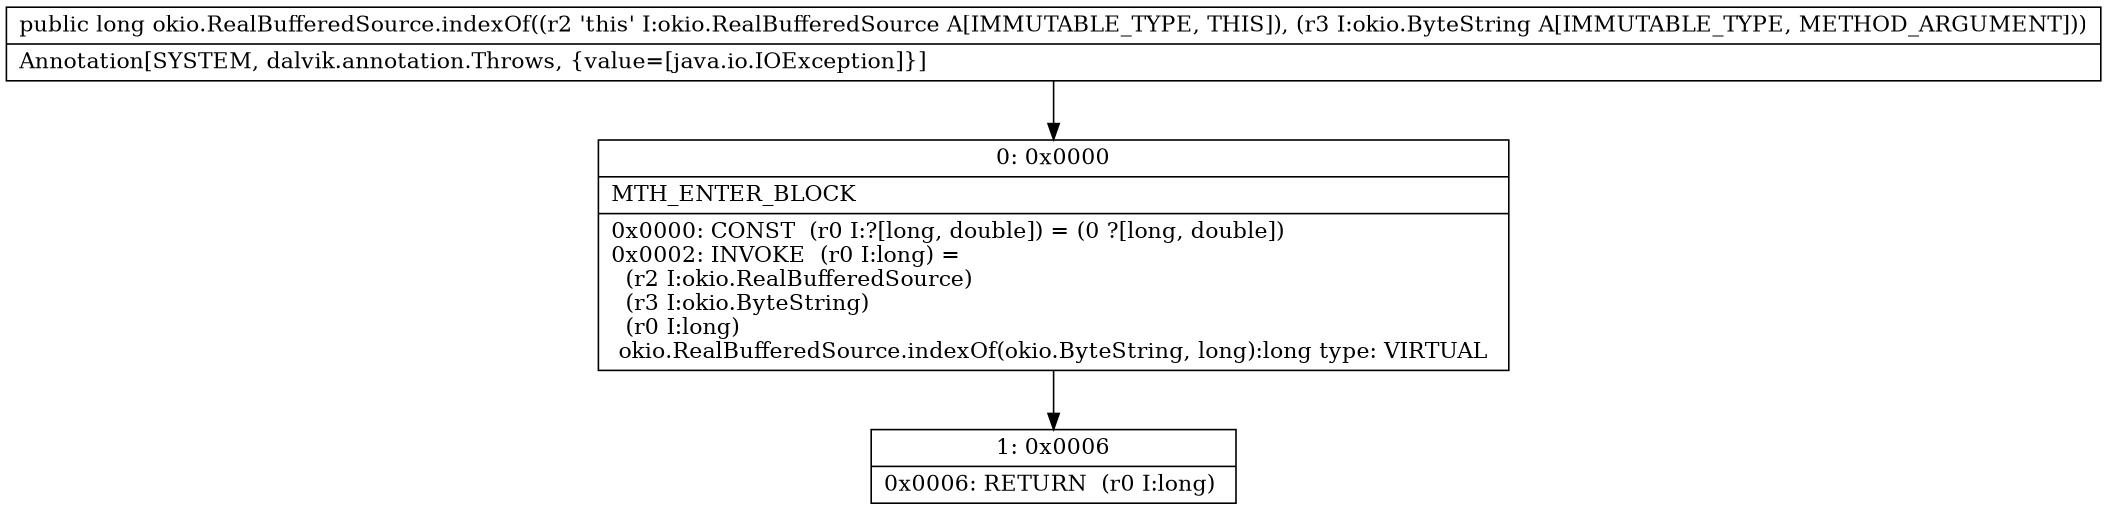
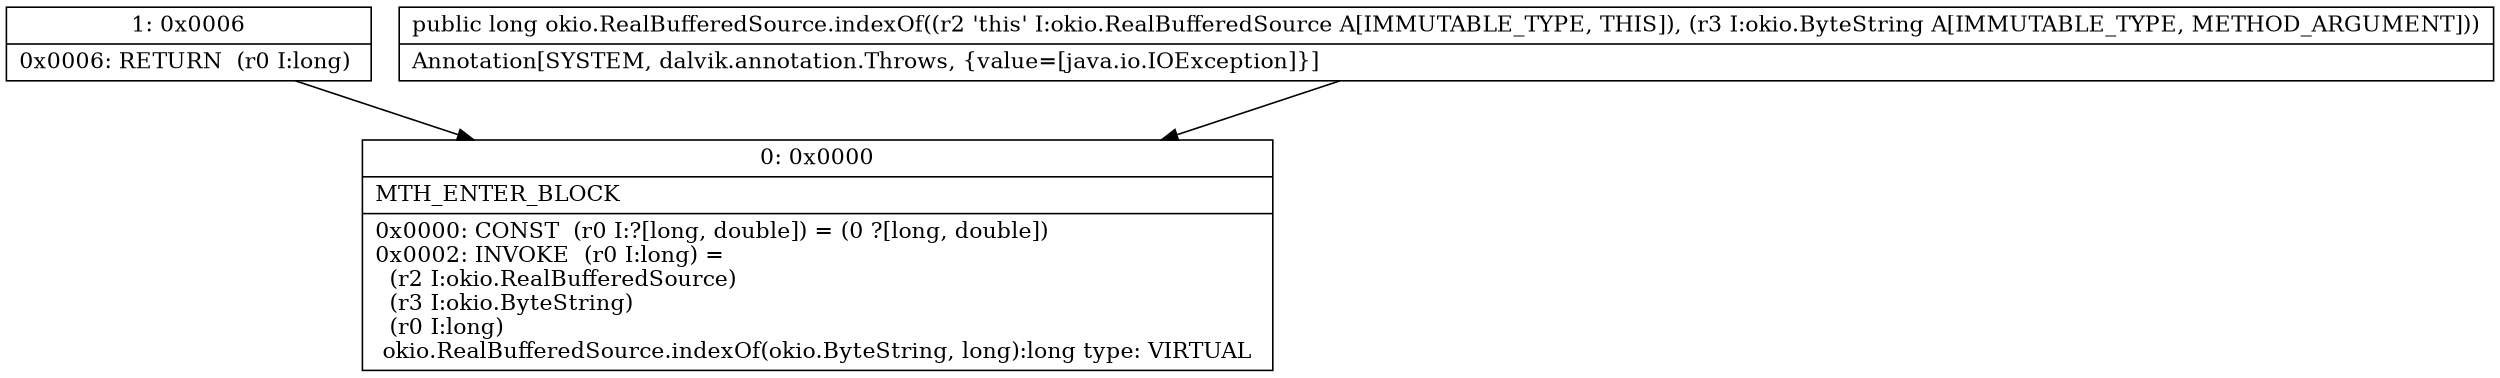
  digraph {
    node [shape=record]
    n1 [label="{0\:\ 0x0000|MTH_ENTER_BLOCK\l|0x0000: CONST  (r0 I:?[long, double]) = (0 ?[long, double]) \l0x0002: INVOKE  (r0 I:long) = \l  (r2 I:okio.RealBufferedSource)\l  (r3 I:okio.ByteString)\l  (r0 I:long)\l okio.RealBufferedSource.indexOf(okio.ByteString, long):long type: VIRTUAL \l}"]
    n2 [label="{1\:\ 0x0006|0x0006: RETURN  (r0 I:long) \l}"]
    n3 [label="{public long okio.RealBufferedSource.indexOf((r2 'this' I:okio.RealBufferedSource A[IMMUTABLE_TYPE, THIS]), (r3 I:okio.ByteString A[IMMUTABLE_TYPE, METHOD_ARGUMENT]))  | Annotation[SYSTEM, dalvik.annotation.Throws, \{value=[java.io.IOException]\}]\l}"]
-   n1 -> n2
+   n2 -> n1
    n3 -> n1
  }
